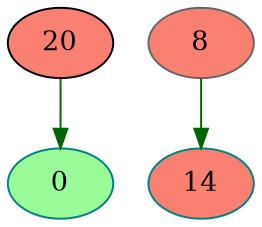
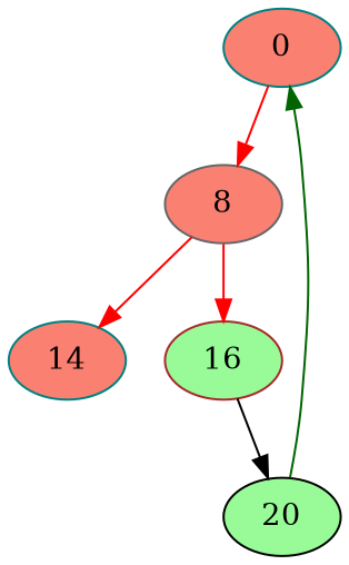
  strict digraph {
    node [color=teal fillcolor=salmon style=filled]
    edge [color=red cond=false]
-   0 [entry=true fillcolor=palegreen]
+   0 [entry=true]
    8 [color=gray40]
-   20 [color=black]
+   20 [color=black fillcolor=palegreen]
    14
-   8 -> 14 [color=darkgreen cond=true]
+   16 [color=brown fillcolor=palegreen]
+   0 -> 8
+   8 -> 14 [cond=true]
+   8 -> 16
    20 -> 0 [color=darkgreen cond=true]
+   16 -> 20 [color="" cond=""]
  }
